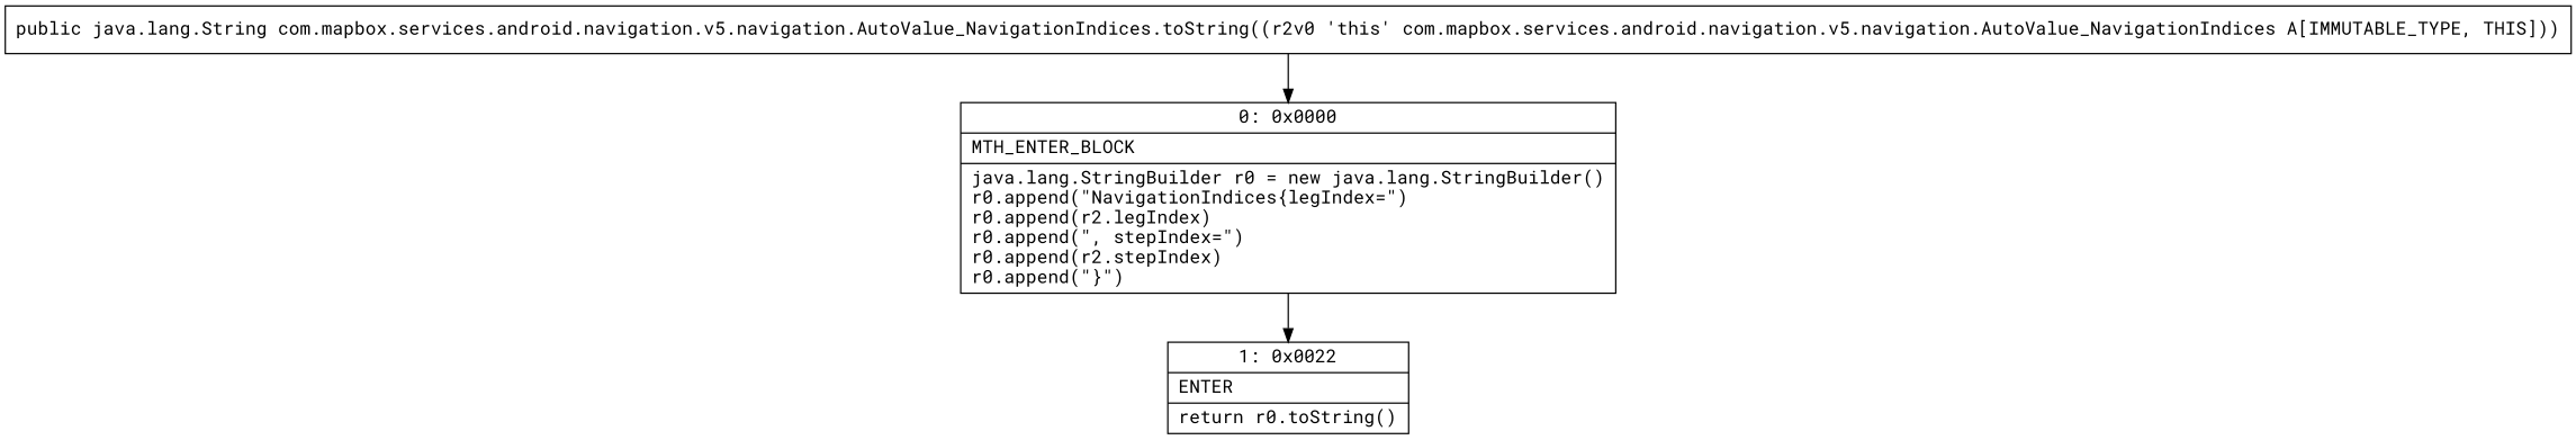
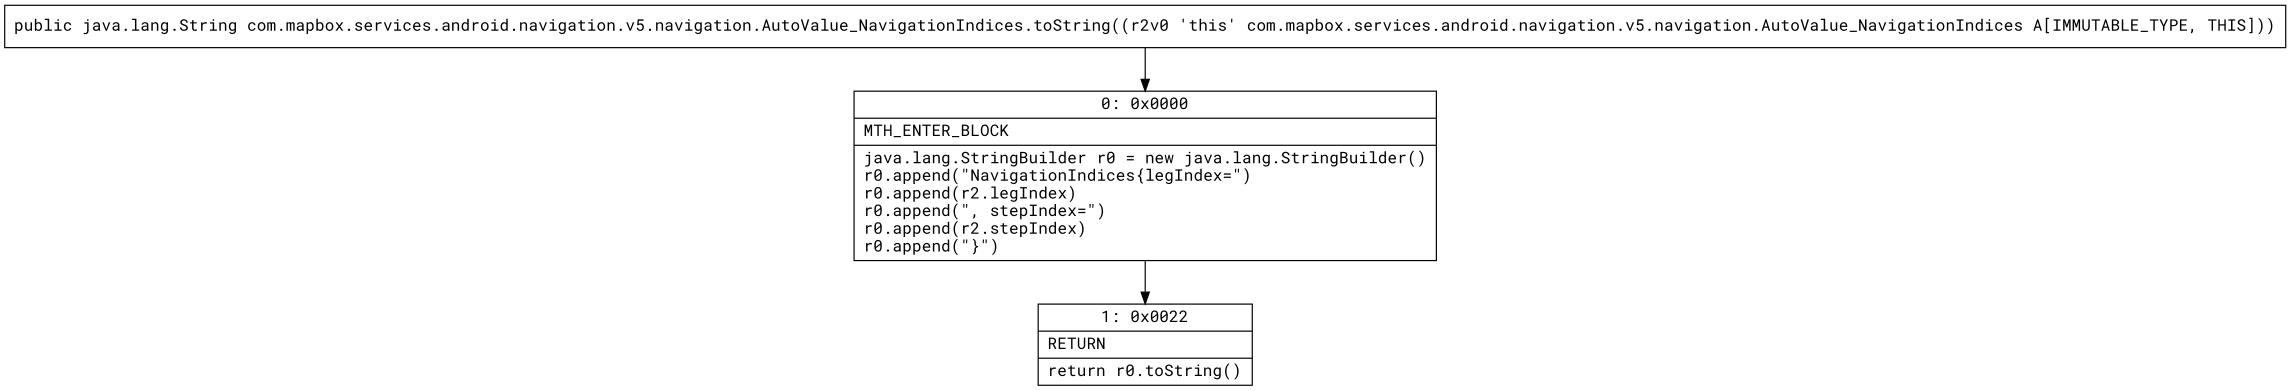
  digraph {
    fontname="Roboto Mono"
    node [shape=record fontname="Roboto Mono"]
    edge [fontname="Roboto Mono"]
    n1 [label="{0\:\ 0x0000|MTH_ENTER_BLOCK\l|java.lang.StringBuilder r0 = new java.lang.StringBuilder()\lr0.append(\"NavigationIndices\{legIndex=\")\lr0.append(r2.legIndex)\lr0.append(\", stepIndex=\")\lr0.append(r2.stepIndex)\lr0.append(\"\}\")\l}"]
-   n2 [label="{1\:\ 0x0022|ENTER\l|return r0.toString()\l}"]
+   n2 [label="{1\:\ 0x0022|RETURN\l|return r0.toString()\l}"]
    n3 [label="{public java.lang.String com.mapbox.services.android.navigation.v5.navigation.AutoValue_NavigationIndices.toString((r2v0 'this' com.mapbox.services.android.navigation.v5.navigation.AutoValue_NavigationIndices A[IMMUTABLE_TYPE, THIS])) }"]
    n1 -> n2
    n3 -> n1
  }
